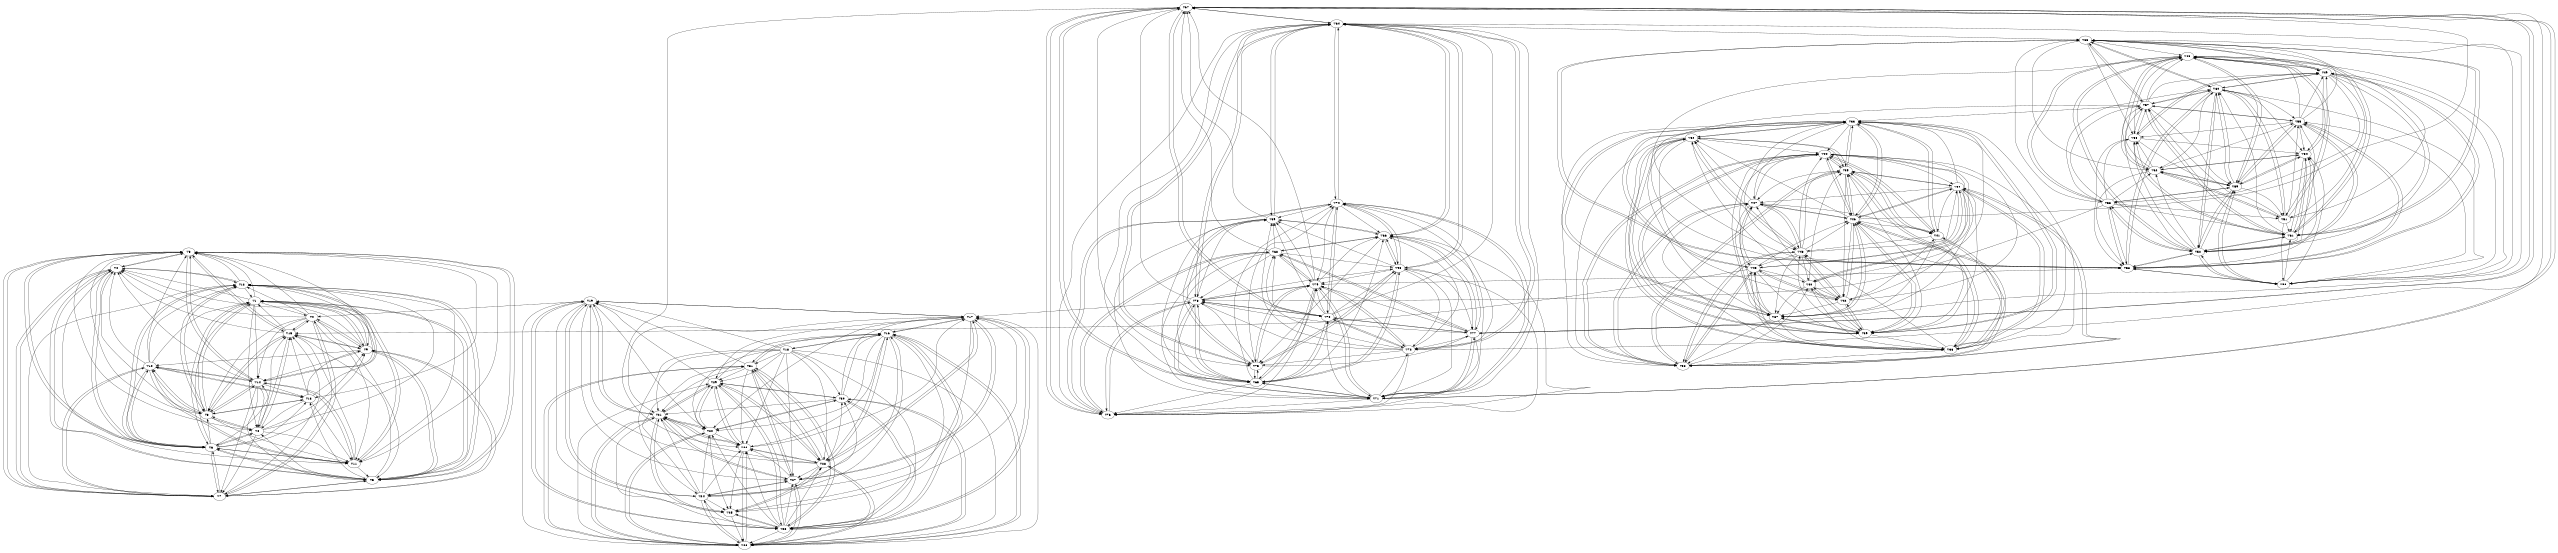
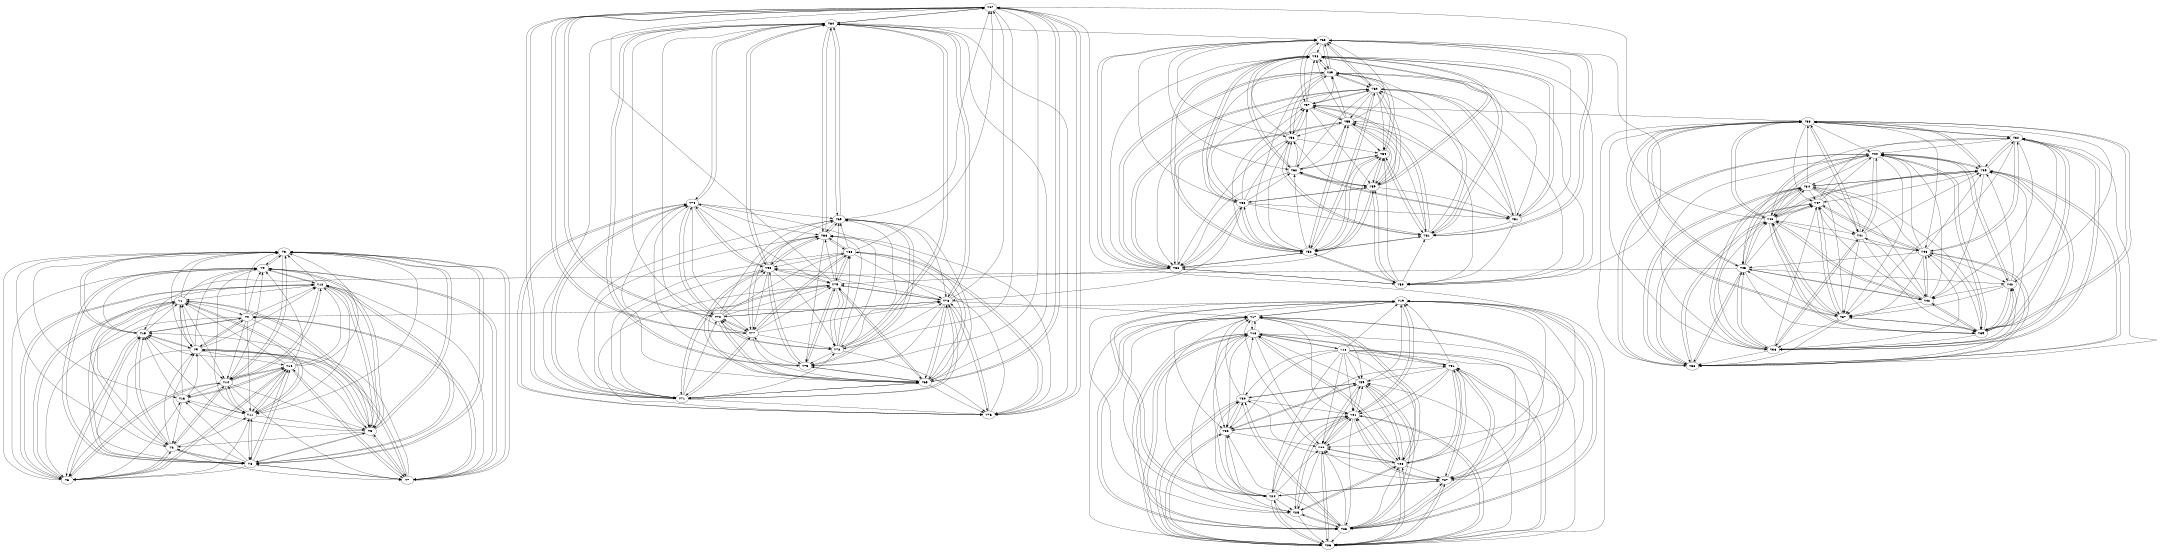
  digraph {
    node [player=0 priority=0]
    v3 [player=1]
    v0
    v5 [player=1 priority=1]
    v6 [priority=1]
    v7 [priority=1]
    v8
    v11 [priority=1]
    v12
    v2 [priority=1]
    v9 [player=1 priority=1]
    v13 [priority=1]
    v14 [player=1]
    v15
    v1
    v10 [priority=1]
    v4 [player=1]
    v17 [player=1]
    v16
    v18
    v20
    v22 [priority=1]
    v23 [priority=1]
    v25 [player=1 priority=1]
    v26 [player=1 priority=1]
    v27 [priority=1]
    v28 [player=1]
    v31 [player=1 priority=1]
    v19
    v21
    v24 [player=1 priority=1]
    v29 [priority=1]
    v30
    v32 [priority=1]
    v33 [player=1]
    v35
    v36
    v37 [player=1]
    v38
    v39 [priority=1]
    v42 [player=1 priority=1]
    v43 [player=1]
    v44 [player=1]
    v40 [player=1 priority=1]
    v41 [priority=1]
    v45
    v46 [player=1]
    v47
    v34 [player=1]
    v67 [player=1]
    v64 [player=1 priority=1]
    v65 [player=1]
    v71 [player=1]
    v72 [player=1 priority=1]
    v75 [player=1]
    v76
    v70 [player=1 priority=1]
    v77
    v48 [priority=1]
    v49 [priority=1]
    v50 [priority=1]
    v51 [priority=1]
    v52 [priority=1]
    v53 [player=1]
    v58 [priority=1]
    v59
    v61 [priority=1]
    v62 [player=1]
    v54 [player=1]
    v56 [player=1]
    v60
    v63
    v55
    v57 [player=1]
    v78 [player=1 priority=1]
    v79
    n76 [label=v93 player=1 priority=1]
    v66 [player=1 priority=1]
    v69
    v68
    v74 [priority=1]
    v3 -> v0
    v3 -> v5
    v3 -> v6
    v3 -> v7
    v3 -> v11
    v3 -> v2
    v3 -> v9
    v3 -> v13
    v3 -> v14
    v3 -> v15
    v0 -> v3
    v0 -> v5
    v0 -> v6
    v0 -> v7
    v0 -> v8
    v0 -> v11
    v0 -> v12
    v5 -> v3
    v5 -> v0
    v5 -> v6
    v5 -> v7
    v5 -> v12
    v5 -> v2
    v5 -> v9
    v5 -> v13
    v5 -> v15
    v5 -> v1
    v6 -> v3
    v6 -> v0
    v6 -> v5
    v6 -> v7
    v6 -> v8
    v6 -> v11
    v6 -> v12
    v6 -> v2
    v6 -> v9
    v6 -> v13
    v6 -> v15
    v6 -> v1
    v6 -> v10
    v7 -> v3
    v7 -> v0
    v7 -> v5
    v7 -> v6
    v7 -> v12
    v7 -> v9
    v7 -> v15
    v7 -> v10
    v7 -> v4
    v8 -> v3
    v8 -> v11
    v8 -> v12
    v8 -> v2
    v8 -> v13
    v8 -> v14
    v8 -> v15
    v8 -> v1
    v8 -> v10
    v11 -> v5
    v11 -> v6
    v11 -> v14
    v11 -> v15
    v11 -> v1
    v11 -> v10
    v12 -> v3
    v12 -> v0
    v12 -> v5
    v12 -> v6
    v12 -> v8
    v12 -> v11
    v12 -> v14
    v12 -> v1
    v2 -> v6
    v2 -> v7
    v2 -> v8
    v2 -> v11
    v2 -> v12
    v2 -> v9
    v2 -> v14
    v2 -> v15
    v9 -> v0
    v9 -> v5
    v9 -> v7
    v9 -> v12
    v9 -> v14
    v9 -> v15
    v9 -> v1
    v9 -> v10
    v9 -> v4
-   v13 -> v8
+   v9 -> v8
    v13 -> v11
    v13 -> v2
    v13 -> v9
    v13 -> v15
    v13 -> v1
    v13 -> v10
    v14 -> v3
    v14 -> v0
    v14 -> v5
    v14 -> v7
    v14 -> v8
    v14 -> v11
    v14 -> v12
    v14 -> v2
    v14 -> v13
    v14 -> v10
    v15 -> v3
    v15 -> v0
    v15 -> v8
    v15 -> v2
    v15 -> v9
    v15 -> v1
    v15 -> v4
    v1 -> v3
    v1 -> v0
    v1 -> v5
    v1 -> v6
    v1 -> v8
    v1 -> v11
    v1 -> v2
    v1 -> v9
    v1 -> v14
    v1 -> v4
    v10 -> v3
    v10 -> v0
    v10 -> v6
    v10 -> v7
    v10 -> v8
    v10 -> v11
    v10 -> v12
    v10 -> v13
    v10 -> v14
    v10 -> v1
    v4 -> v3
    v4 -> v0
    v4 -> v5
    v4 -> v7
    v4 -> v8
    v4 -> v11
    v4 -> v12
    v4 -> v9
    v4 -> v14
    v4 -> v15
    v17 -> v16
    v17 -> v20
    v17 -> v23
    v17 -> v27
    v17 -> v28
    v17 -> v19
    v17 -> v21
    v17 -> v24
    v17 -> v29
    v16 -> v17
    v16 -> v18
    v16 -> v20
    v16 -> v22
    v16 -> v23
    v16 -> v25
    v16 -> v26
    v16 -> v27
    v16 -> v28
    v16 -> v31
    v18 -> v16
    v18 -> v20
    v18 -> v22
    v18 -> v23
    v18 -> v26
    v18 -> v27
    v18 -> v28
    v18 -> v31
    v18 -> v19
    v18 -> v21
    v18 -> v24
    v18 -> v29
    v18 -> v30
    v20 -> v22
    v20 -> v25
    v20 -> v26
    v20 -> v21
    v20 -> v29
    v20 -> v30
    v22 -> v17
    v22 -> v25
    v22 -> v26
    v22 -> v28
    v22 -> v21
    v22 -> v29
    v23 -> v17
    v23 -> v16
    v23 -> v20
    v23 -> v22
    v23 -> v25
    v23 -> v26
    v23 -> v27
    v23 -> v28
    v23 -> v31
    v23 -> v19
    v23 -> v29
    v23 -> v30
    v25 -> v17
    v25 -> v23
    v25 -> v26
    v25 -> v28
    v25 -> v21
    v26 -> v17
    v26 -> v16
    v26 -> v20
    v26 -> v22
    v26 -> v27
    v26 -> v28
    v26 -> v31
    v26 -> v19
    v26 -> v21
    v26 -> v24
    v26 -> v29
    v26 -> v30
    v27 -> v17
    v27 -> v22
    v27 -> v26
    v27 -> v31
    v27 -> v21
    v27 -> v24
    v28 -> v17
    v28 -> v16
    v28 -> v22
    v28 -> v25
    v28 -> v26
    v28 -> v27
    v28 -> v31
    v28 -> v19
    v28 -> v21
    v28 -> v29
    v28 -> v30
    v31 -> v16
    v31 -> v22
    v31 -> v23
    v31 -> v26
    v31 -> v27
    v31 -> v28
    v31 -> v19
    v31 -> v21
    v31 -> v29
    v19 -> v4
    v19 -> v17
    v19 -> v20
    v19 -> v23
    v19 -> v25
    v19 -> v27
    v19 -> v21
    v19 -> v24
    v21 -> v20
    v21 -> v22
    v21 -> v23
    v21 -> v25
    v21 -> v26
    v21 -> v27
    v21 -> v19
    v21 -> v29
    v24 -> v16
    v24 -> v20
    v24 -> v22
    v24 -> v23
    v24 -> v25
    v24 -> v26
    v24 -> v27
    v24 -> v31
    v24 -> v19
    v24 -> v21
    v24 -> v30
    v29 -> v16
    v29 -> v20
    v29 -> v22
    v29 -> v23
    v29 -> v28
    v29 -> v19
    v29 -> v21
    v29 -> v30
    v30 -> v17
    v30 -> v16
    v30 -> v20
    v30 -> v23
    v30 -> v26
    v30 -> v21
    v30 -> v29
    v32 -> v33
    v32 -> v35
    v32 -> v36
    v32 -> v37
    v32 -> v38
    v32 -> v39
    v32 -> v42
    v32 -> v43
    v32 -> v44
    v33 -> v32
    v33 -> v35
    v33 -> v37
    v33 -> v39
    v33 -> v43
    v33 -> v44
    v33 -> v40
    v33 -> v41
    v33 -> v45
    v33 -> v46
    v33 -> v47
    v35 -> v32
    v35 -> v33
    v35 -> v36
    v35 -> v38
    v35 -> v42
    v35 -> v44
-   v35 -> v41
    v35 -> v46
    v35 -> v47
    v35 -> v34
    v36 -> v32
    v36 -> v33
    v36 -> v35
    v36 -> v38
    v36 -> v43
    v36 -> v40
    v36 -> v41
    v36 -> v45
    v36 -> v46
    v36 -> v47
    v36 -> v34
    v37 -> v33
    v37 -> v36
    v37 -> v38
    v37 -> v39
    v37 -> v45
    v37 -> v46
    v37 -> v47
    v38 -> v33
    v38 -> v35
    v38 -> v43
    v38 -> v44
    v38 -> v40
    v38 -> v45
    v38 -> v46
    v38 -> v47
    v38 -> v34
    v39 -> v32
    v39 -> v33
    v39 -> v35
    v39 -> v36
    v39 -> v37
    v39 -> v42
    v39 -> v43
    v39 -> v44
    v39 -> v40
    v39 -> v46
    v42 -> v37
    v42 -> v39
    v42 -> v43
    v42 -> v44
    v42 -> v41
    v42 -> v45
    v42 -> v46
    v42 -> v47
    v43 -> v32
    v43 -> v35
    v43 -> v37
    v43 -> v38
    v43 -> v42
    v43 -> v44
    v43 -> v40
    v43 -> v45
    v43 -> v46
    v43 -> v47
    v43 -> v34
    v44 -> v35
    v44 -> v36
    v44 -> v37
    v44 -> v38
    v44 -> v39
    v44 -> v40
    v44 -> v41
    v44 -> v45
    v44 -> v46
    v44 -> v34
    v40 -> v32
    v40 -> v35
    v40 -> v37
    v40 -> v39
    v40 -> v42
    v40 -> v44
    v41 -> v33
    v41 -> v35
    v41 -> v36
    v41 -> v37
    v41 -> v39
    v41 -> v43
    v41 -> v44
    v45 -> v15
    v45 -> v33
    v45 -> v36
    v45 -> v38
    v45 -> v39
    v45 -> v42
    v45 -> v40
    v45 -> v46
    v45 -> v47
    v45 -> v34
    v46 -> v32
    v46 -> v33
    v46 -> v35
    v46 -> v37
    v46 -> v38
    v46 -> v39
    v46 -> v42
    v46 -> v44
    v46 -> v41
    v46 -> v47
    v46 -> v34
    v46 -> v67
    v47 -> v32
    v47 -> v37
    v47 -> v38
    v47 -> v43
    v47 -> v44
    v47 -> v41
    v47 -> v46
    v34 -> v33
    v34 -> v35
    v34 -> v36
    v34 -> v37
    v34 -> v38
    v34 -> v39
    v34 -> v42
    v34 -> v41
    v34 -> v45
    v34 -> v46
    v34 -> v47
    v67 -> v22
    v67 -> v64
    v67 -> v65
    v67 -> v71
    v67 -> v72
    v67 -> v75
    v67 -> v76
    v67 -> v70
    v67 -> v77
    v64 -> v67
    v64 -> v65
    v64 -> v71
    v64 -> v72
    v64 -> v75
    v64 -> v76
    v64 -> v63
    v64 -> v78
    v64 -> n76
    v64 -> v66
    v64 -> v69
    v64 -> v74
    v65 -> v67
    v65 -> v71
    v65 -> v75
    v65 -> v76
    v65 -> v70
    v65 -> v78
    v65 -> v79
    v65 -> n76
    v65 -> v66
    v65 -> v69
    v65 -> v74
    v71 -> v67
    v71 -> v65
    v71 -> v72
    v71 -> v76
    v71 -> v70
    v71 -> v77
    v71 -> v78
    v71 -> v79
    v71 -> v66
    v71 -> v74
    v72 -> v64
    v72 -> v75
    v72 -> v76
    v72 -> v70
    v72 -> v78
    v72 -> v79
    v72 -> v66
    v72 -> v69
    v72 -> v68
    v72 -> v74
    v75 -> v64
    v75 -> v65
    v75 -> v77
    v75 -> v79
    v75 -> n76
    v75 -> v69
    v75 -> v74
    v76 -> v67
    v76 -> v78
    v76 -> n76
    v76 -> v66
    v76 -> v68
    v76 -> v74
    v70 -> v67
    v70 -> v64
    v70 -> v65
    v70 -> v72
    v70 -> v77
    v70 -> v78
    v70 -> v79
    v70 -> n76
    v70 -> v69
    v70 -> v68
    v70 -> v74
    v77 -> v67
    v77 -> v64
-   v77 -> v76
+   v77 -> v65
    v77 -> v71
    v77 -> v72
    v77 -> v70
    v77 -> v78
    v77 -> v79
    v77 -> v66
    v77 -> v68
    v48 -> v49
    v48 -> v50
    v48 -> v51
    v48 -> v52
    v48 -> v53
    v48 -> v58
    v48 -> v59
    v48 -> v61
    v48 -> v62
    v49 -> v48
    v49 -> v51
    v49 -> v52
    v49 -> v53
    v49 -> v58
    v49 -> v61
    v49 -> v54
    v49 -> v56
    v49 -> v60
    v49 -> v63
    v50 -> v49
    v50 -> v52
    v50 -> v58
    v50 -> v59
    v50 -> v61
    v50 -> v54
    v50 -> v55
    v51 -> v48
    v51 -> v50
    v51 -> v61
    v51 -> v62
    v51 -> v60
    v51 -> v63
    v51 -> v55
    v51 -> v57
    v52 -> v48
    v52 -> v50
    v52 -> v53
    v52 -> v58
    v52 -> v59
    v52 -> v61
    v52 -> v62
    v52 -> v54
    v52 -> v56
    v52 -> v60
    v52 -> v55
    v52 -> v57
    v53 -> v48
    v53 -> v51
    v53 -> v52
    v53 -> v58
    v53 -> v59
    v53 -> v61
    v53 -> v62
    v53 -> v56
    v53 -> v60
    v53 -> v63
    v53 -> v57
    v53 -> v78
    v58 -> v49
    v58 -> v50
    v58 -> v52
    v58 -> v53
    v58 -> v54
    v58 -> v60
    v58 -> v63
    v58 -> v55
    v58 -> v79
    v59 -> v48
    v59 -> v50
    v59 -> v51
    v59 -> v52
    v59 -> v53
    v59 -> v62
    v59 -> v54
    v59 -> v60
    v59 -> v55
    v61 -> v48
    v61 -> v52
    v61 -> v54
    v61 -> v56
    v61 -> v60
    v61 -> v63
    v61 -> v55
    v61 -> v57
    v62 -> v48
    v62 -> v51
    v62 -> v58
    v62 -> v59
    v62 -> v54
    v62 -> v56
    v62 -> v55
    v62 -> v57
    v54 -> v49
    v54 -> v52
    v54 -> v59
    v54 -> v61
    v54 -> v62
    v56 -> v48
    v56 -> v49
    v56 -> v58
    v56 -> v59
    v56 -> v61
    v56 -> v54
    v56 -> v57
    v60 -> v49
    v60 -> v50
    v60 -> v51
    v60 -> v52
    v60 -> v58
    v60 -> v59
    v60 -> v62
    v60 -> v54
    v60 -> v63
    v60 -> v55
    v60 -> v57
    v63 -> v48
    v63 -> v49
    v63 -> v50
    v63 -> v58
    v63 -> v61
    v63 -> v62
    v63 -> v56
    v63 -> v60
    v63 -> v57
    v55 -> v48
    v55 -> v49
    v55 -> v52
    v55 -> v58
    v55 -> v59
    v55 -> v54
    v55 -> v56
    v55 -> v63
    v55 -> v57
    v57 -> v33
    v57 -> v48
    v57 -> v49
    v57 -> v58
    v57 -> v59
    v57 -> v61
    v57 -> v56
    v57 -> v60
    v57 -> v63
    v57 -> v55
    v78 -> v17
    v78 -> v67
    v78 -> v64
    v78 -> v65
    v78 -> v71
    v78 -> v75
    v78 -> v76
    v78 -> v70
    v78 -> v79
    v78 -> n76
    v79 -> v67
    v79 -> v65
    v79 -> v71
    v79 -> v72
    v79 -> v75
    v79 -> v76
    v79 -> v78
    v79 -> v66
    v79 -> v69
    v79 -> v68
    n76 -> v64
    n76 -> v65
    n76 -> v71
    n76 -> v72
    n76 -> v75
    n76 -> v77
    n76 -> v79
    n76 -> v66
    n76 -> v69
    n76 -> v74
    v66 -> v64
    v66 -> v75
    v66 -> v77
    v66 -> n76
    v66 -> v69
    v66 -> v68
    v69 -> v67
    v69 -> v64
    v69 -> v71
    v69 -> v75
    v69 -> v78
    v69 -> v66
    v68 -> v67
    v68 -> v65
    v68 -> v71
    v68 -> v76
    v68 -> v77
    v68 -> v78
    v68 -> v79
    v68 -> n76
    v68 -> v66
    v68 -> v69
    v74 -> v64
    v74 -> v71
    v74 -> v76
    v74 -> v70
    v74 -> v77
    v74 -> v79
    v74 -> n76
    v74 -> v66
    v74 -> v69
  }
